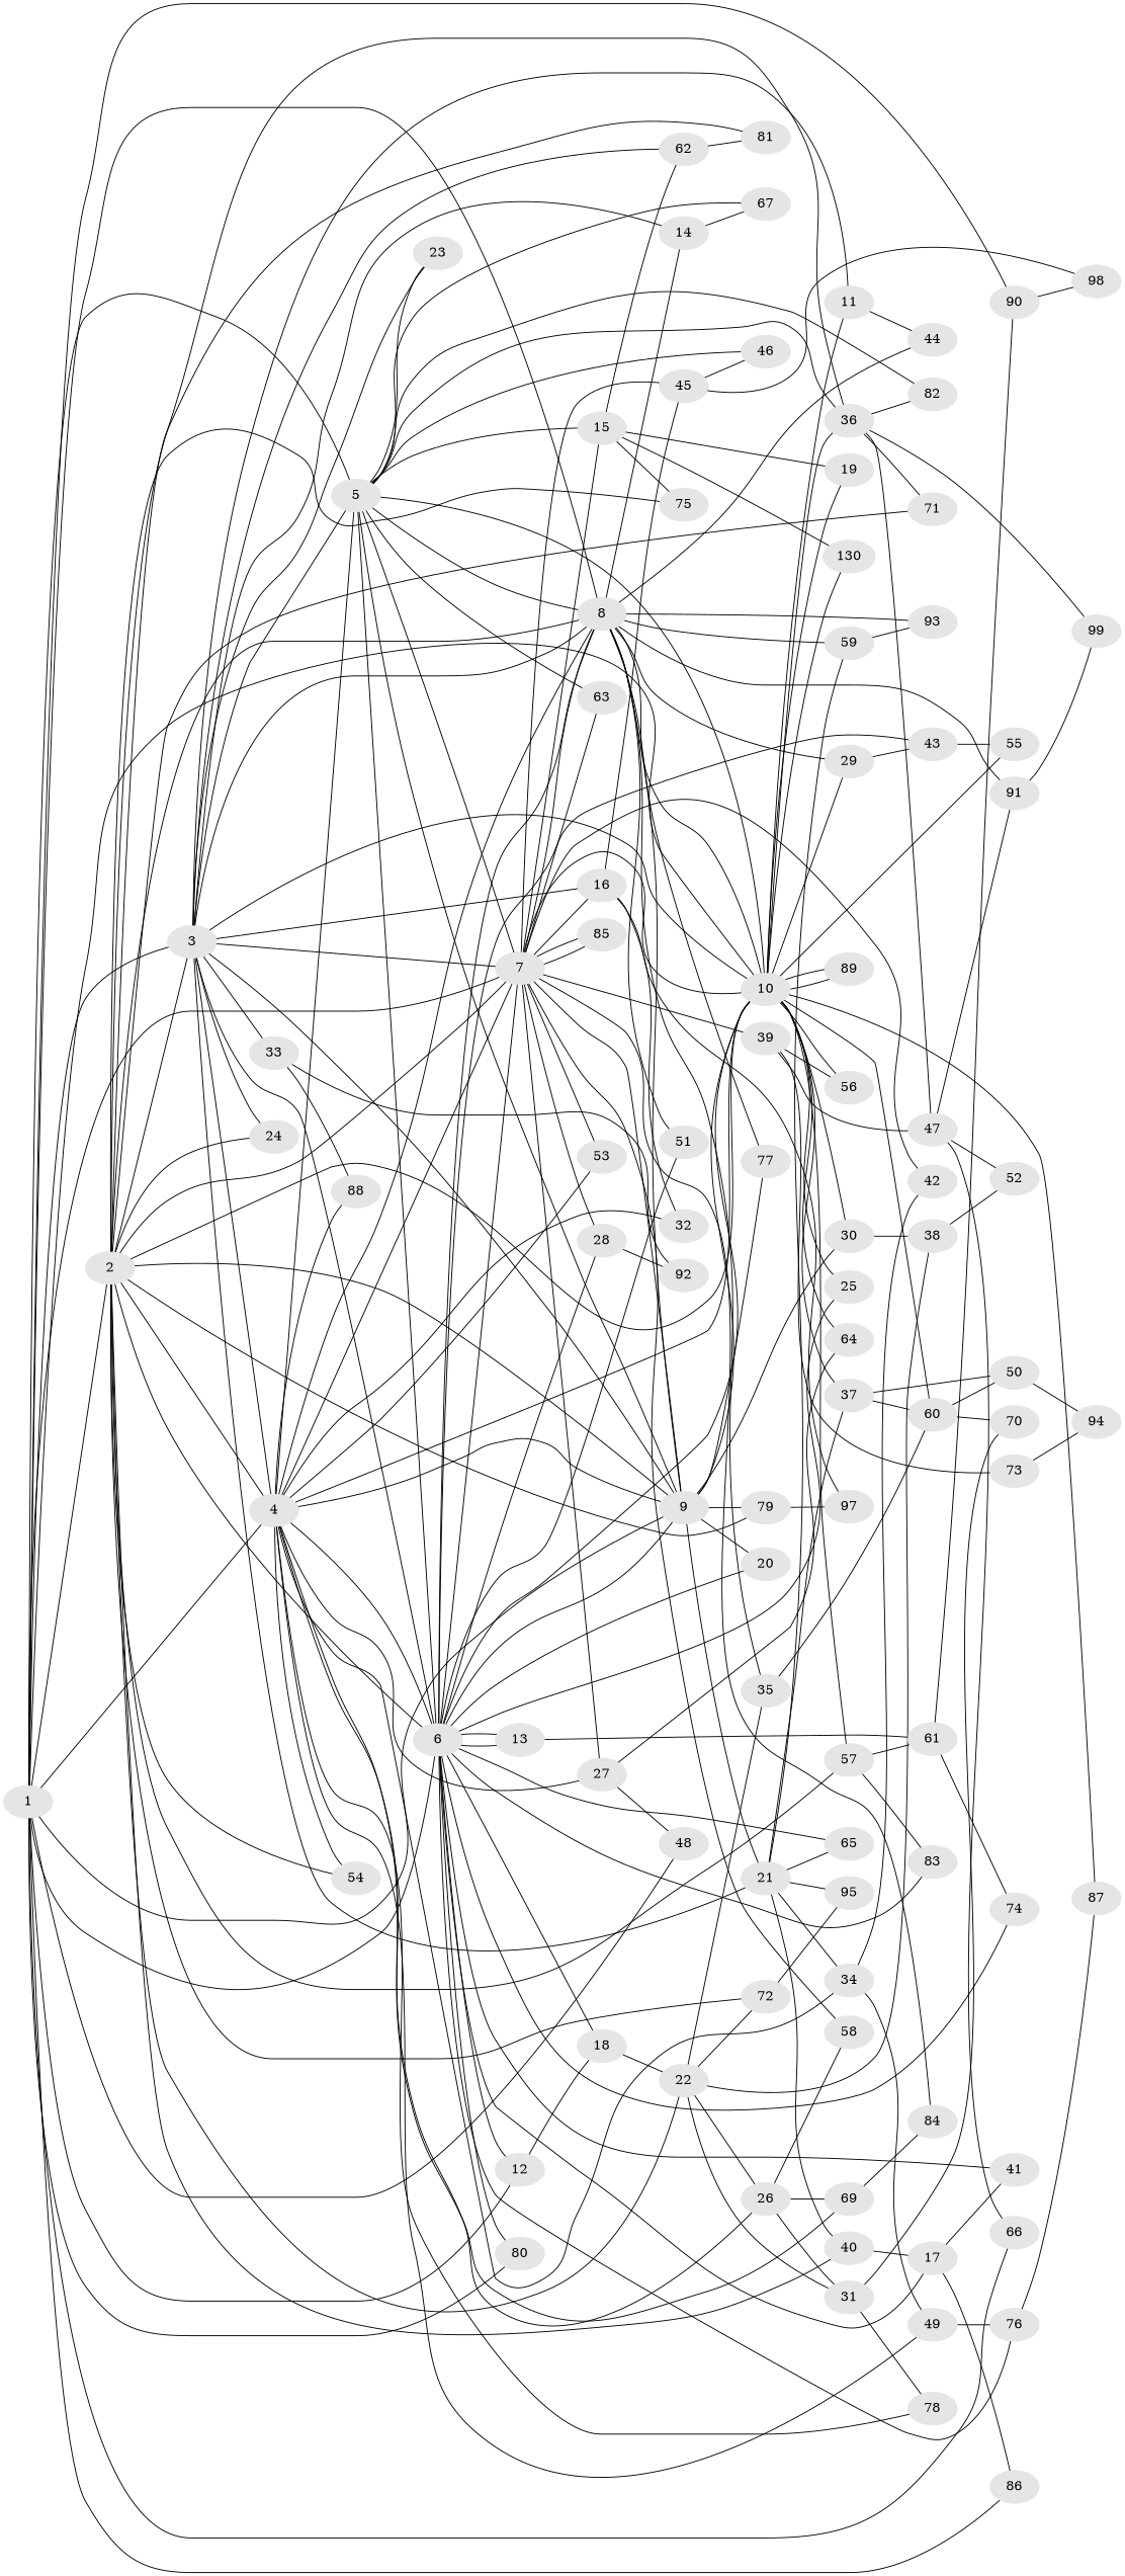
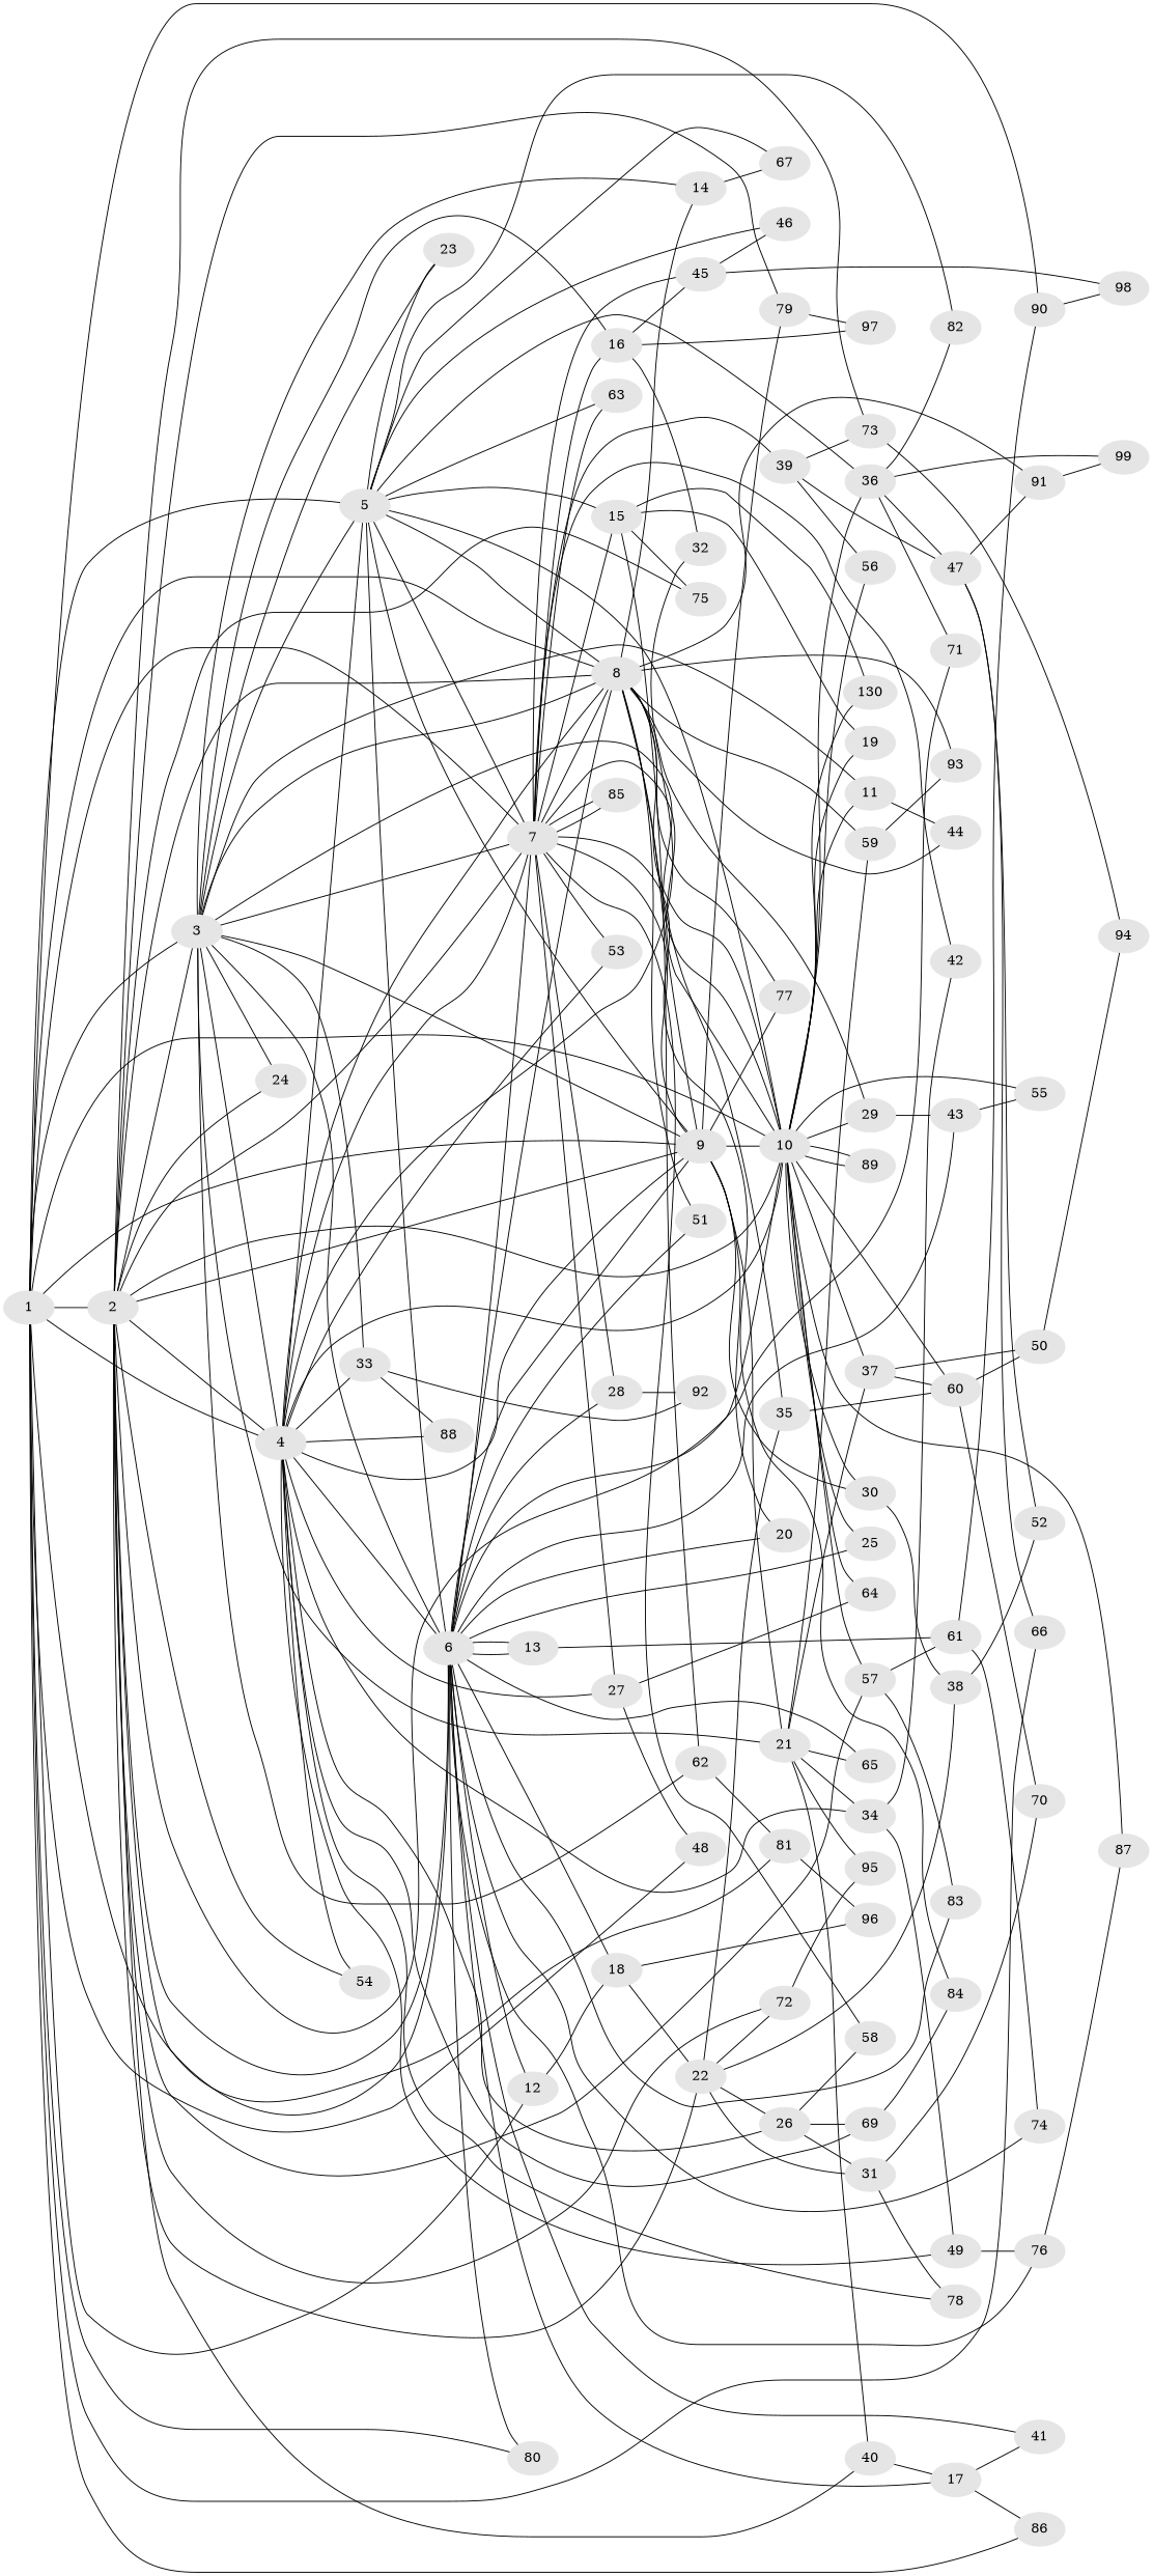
  graph {
    rankdir=LR
    node [color=gray90 style=filled]
    1
    2
    3
    4
    5
    6
    7
    8
    9
    10
    12
    48
    66
    80
    86
    90
    22
    24
    40
    54
    57
    71
    72
    73
    75
    79
    81
    11
    14
    16
    21
    23
    33
    62
    26
    27
    32
    34
    49
    53
    69
    78
    88
    15
    36
    46
    63
    67
    82
    13
    17
    18
    20
    25
    28
    41
    43
    51
    65
    74
    76
    83
    39
    42
    45
    58
    84
    85
    29
    35
    44
    59
    77
    91
    93
    30
    19
    37
    55
    56
    60
    64
    87
    89
    n85 [label=130]
    98
    31
    38
    61
    95
    94
    97
+   96
    92
    47
    99
    50
    70
    52
    1 -- 2
    1 -- 3
    1 -- 4
    1 -- 5
    1 -- 6
    1 -- 7
    1 -- 8
    1 -- 9
    1 -- 10
    1 -- 12
    1 -- 48
    1 -- 66
    1 -- 80
    1 -- 86
    1 -- 90
    2 -- 3
    2 -- 4
    2 -- 6
    2 -- 7
    2 -- 8
    2 -- 9
    2 -- 10
    2 -- 22
    2 -- 24
    2 -- 40
    2 -- 54
    2 -- 57
    2 -- 71
    2 -- 72
-   2 -- 36
+   2 -- 73
    2 -- 75
    2 -- 79
    2 -- 81
    3 -- 4
    3 -- 5
    3 -- 6
    3 -- 7
    3 -- 8
    3 -- 9
    3 -- 10
    3 -- 24
    3 -- 11
    3 -- 14
    3 -- 16
    3 -- 21
    3 -- 23
    3 -- 33
    3 -- 62
    4 -- 5
    4 -- 6
    4 -- 7
    4 -- 8
    4 -- 9
    4 -- 10
    4 -- 54
+   4 -- 33
    4 -- 26
    4 -- 27
    4 -- 32
    4 -- 34
    4 -- 49
    4 -- 53
    4 -- 69
    4 -- 78
    4 -- 88
    5 -- 6
    5 -- 7
    5 -- 8
    5 -- 9
    5 -- 10
    5 -- 23
    5 -- 15
    5 -- 36
    5 -- 46
    5 -- 63
    5 -- 67
    5 -- 82
    6 -- 7
    6 -- 8
    6 -- 9
    6 -- 10
    6 -- 12
    6 -- 80
    6 -- 13
    6 -- 13
    6 -- 17
    6 -- 18
    6 -- 20
    6 -- 25
    6 -- 28
    6 -- 41
    6 -- 43
    6 -- 51
    6 -- 65
    6 -- 74
    6 -- 76
    6 -- 83
    7 -- 8
    7 -- 9
    7 -- 10
    7 -- 16
    7 -- 27
    7 -- 53
    7 -- 15
    7 -- 63
    7 -- 28
    7 -- 39
    7 -- 42
    7 -- 45
    7 -- 58
    7 -- 84
    7 -- 85
    7 -- 85
    8 -- 9
    8 -- 10
    8 -- 14
    8 -- 51
    8 -- 29
    8 -- 35
    8 -- 44
    8 -- 59
    8 -- 77
    8 -- 91
    8 -- 93
    9 -- 10
    9 -- 79
    9 -- 21
    9 -- 20
    9 -- 77
    9 -- 30
    10 -- 57
    10 -- 11
    10 -- 36
    10 -- 25
    10 -- 29
    10 -- 30
    10 -- 19
    10 -- 37
    10 -- 55
    10 -- 56
    10 -- 60
    10 -- 64
    10 -- 87
    10 -- 89
    10 -- 89
    10 -- n85
    12 -- 18
    90 -- 98
    22 -- 72
    22 -- 26
    22 -- 35
    22 -- 31
    22 -- 38
    40 -- 17
    57 -- 83
    57 -- 61
    72 -- 95
    73 -- 94
    79 -- 97
+   81 -- 96
    11 -- 44
    14 -- 67
    16 -- 32
    16 -- 45
    16 -- 97
    21 -- 40
    21 -- 34
    21 -- 65
    21 -- 59
    21 -- 37
    21 -- 95
    33 -- 88
    33 -- 92
    62 -- 81
    26 -- 69
    26 -- 58
    26 -- 31
    27 -- 48
    27 -- 64
    34 -- 49
    34 -- 42
    49 -- 76
    69 -- 84
    15 -- 75
    15 -- 62
    15 -- 19
    15 -- n85
    36 -- 71
    36 -- 82
    36 -- 47
    36 -- 99
    13 -- 61
    17 -- 86
    17 -- 41
    18 -- 22
+   18 -- 96
    28 -- 92
    43 -- 55
    76 -- 87
    39 -- 73
    39 -- 56
    39 -- 47
    45 -- 46
    45 -- 98
    29 -- 43
    35 -- 60
    59 -- 93
    91 -- 99
    30 -- 38
    37 -- 60
    37 -- 50
    60 -- 50
    60 -- 70
    31 -- 78
    31 -- 70
    38 -- 52
    61 -- 90
    61 -- 74
    47 -- 66
    47 -- 91
    47 -- 52
    50 -- 94
  }
